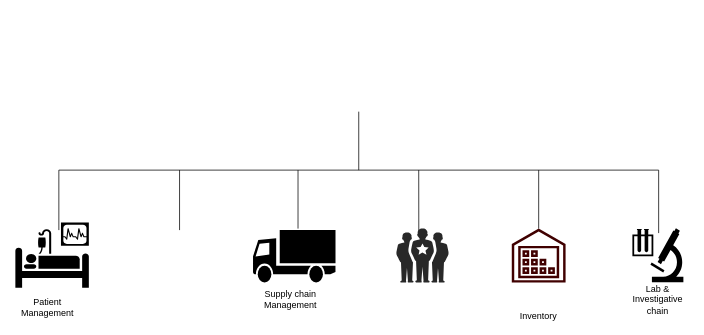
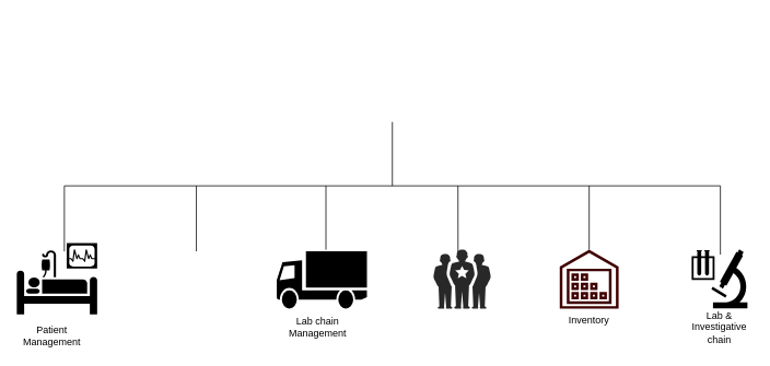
  <mxCell id="0" />
  <mxCell id="1" parent="0" />
  <mxCell id="2" value="" style="endArrow=none;html=1;rounded=0;" edge="1" parent="1"><mxGeometry width="50" height="50" relative="1" as="geometry"><mxPoint x="78" y="226" as="sourcePoint" /><mxPoint x="878" y="226" as="targetPoint" /></mxGeometry></mxCell>
  <mxCell id="3" value="" style="endArrow=none;html=1;rounded=0;" edge="1" parent="1"><mxGeometry width="50" height="50" relative="1" as="geometry"><mxPoint x="78" y="226" as="sourcePoint" /><mxPoint x="78" y="306" as="targetPoint" /></mxGeometry></mxCell>
  <mxCell id="4" value="Patient Management" style="text;html=1;align=center;verticalAlign=middle;whiteSpace=wrap;rounded=0;" vertex="1" parent="1"><mxGeometry x="23" y="394" width="80" height="30" as="geometry" /></mxCell>
  <mxCell id="5" value="" style="endArrow=none;html=1;rounded=0;" edge="1" parent="1"><mxGeometry width="50" height="50" relative="1" as="geometry"><mxPoint x="239" y="306" as="sourcePoint" /><mxPoint x="239" y="226" as="targetPoint" /></mxGeometry></mxCell>
  <mxCell id="6" value="" style="shape=image;html=1;verticalAlign=top;verticalLabelPosition=bottom;labelBackgroundColor=#ffffff;imageAspect=0;aspect=fixed;image=https://cdn4.iconfinder.com/data/icons/aiga-symbol-signs/441/aiga_cashier-128.png" vertex="1" parent="1"><mxGeometry x="199" y="304" width="80" height="80" as="geometry" /></mxCell>
  <mxCell id="7" value="" style="endArrow=none;html=1;rounded=0;" edge="1" parent="1"><mxGeometry width="50" height="50" relative="1" as="geometry"><mxPoint x="397" y="226" as="sourcePoint" /><mxPoint x="397" y="304" as="targetPoint" /></mxGeometry></mxCell>
  <mxCell id="8" value="" style="shape=mxgraph.signs.transportation.truck_1;html=1;pointerEvents=1;fillColor=#000000;strokeColor=none;verticalLabelPosition=bottom;verticalAlign=top;align=center;" vertex="1" parent="1"><mxGeometry x="337" y="306" width="110" height="70" as="geometry" /></mxCell>
- <mxCell id="9" value="Supply chain Management" style="text;html=1;align=center;verticalAlign=middle;whiteSpace=wrap;rounded=0;" vertex="1" parent="1"><mxGeometry x="346.5" y="384" width="80" height="30" as="geometry" /></mxCell>
+ <mxCell id="9" value="Lab chain Management" style="text;html=1;align=center;verticalAlign=middle;whiteSpace=wrap;rounded=0;" vertex="1" parent="1"><mxGeometry x="346.5" y="384" width="80" height="30" as="geometry" /></mxCell>
  <mxCell id="10" value="" style="endArrow=none;html=1;rounded=0;exitX=0.43;exitY=0.16;exitDx=0;exitDy=0;exitPerimeter=0;" edge="1" parent="1" source="12"><mxGeometry width="50" height="50" relative="1" as="geometry"><mxPoint x="558" y="294" as="sourcePoint" /><mxPoint x="558" y="226" as="targetPoint" /></mxGeometry></mxCell>
  <mxCell id="11" value="" style="shape=mxgraph.signs.healthcare.intensive_care;html=1;pointerEvents=1;fillColor=#000000;strokeColor=none;verticalLabelPosition=bottom;verticalAlign=top;align=center;" vertex="1" parent="1"><mxGeometry x="20" y="296" width="98" height="87" as="geometry" /></mxCell>
  <mxCell id="12" value="" style="verticalLabelPosition=bottom;sketch=0;html=1;fillColor=#282828;strokeColor=none;verticalAlign=top;pointerEvents=1;align=center;shape=mxgraph.cisco_safe.people_places_things_icons.icon1;" vertex="1" parent="1"><mxGeometry x="528" y="304" width="70" height="72" as="geometry" /></mxCell>
  <mxCell id="13" value="" style="endArrow=none;html=1;rounded=0;" edge="1" parent="1"><mxGeometry width="50" height="50" relative="1" as="geometry"><mxPoint x="718" y="226" as="sourcePoint" /><mxPoint x="718" y="304" as="targetPoint" /></mxGeometry></mxCell>
  <mxCell id="14" value="" style="sketch=0;outlineConnect=0;fontColor=#232F3E;gradientColor=none;fillColor=#400000;strokeColor=none;dashed=0;verticalLabelPosition=bottom;verticalAlign=top;align=center;html=1;fontSize=12;fontStyle=0;aspect=fixed;pointerEvents=1;shape=mxgraph.aws4.inventory;" vertex="1" parent="1"><mxGeometry x="682" y="304" width="72" height="72" as="geometry" /></mxCell>
- <mxCell id="15" value="Inventory" style="text;html=1;align=center;verticalAlign=middle;whiteSpace=wrap;rounded=0;" vertex="1" parent="1"><mxGeometry x="678" y="406" width="80" height="30" as="geometry" /></mxCell>
+ <mxCell id="15" value="Inventory" style="text;html=1;align=center;verticalAlign=middle;whiteSpace=wrap;rounded=0;" vertex="1" parent="1"><mxGeometry x="678" y="376" width="80" height="30" as="geometry" /></mxCell>
  <mxCell id="16" value="" style="shape=mxgraph.signs.science.laboratory;html=1;pointerEvents=1;fillColor=#000000;strokeColor=none;verticalLabelPosition=bottom;verticalAlign=top;align=center;" vertex="1" parent="1"><mxGeometry x="843" y="303.5" width="68" height="72" as="geometry" /></mxCell>
  <mxCell id="17" value="" style="endArrow=none;html=1;rounded=0;exitX=0.515;exitY=0.09;exitDx=0;exitDy=0;exitPerimeter=0;" edge="1" parent="1" source="16"><mxGeometry width="50" height="50" relative="1" as="geometry"><mxPoint x="478" y="326" as="sourcePoint" /><mxPoint x="878" y="226" as="targetPoint" /></mxGeometry></mxCell>
  <mxCell id="18" value="Lab &amp;amp; Investigative chain" style="text;html=1;align=center;verticalAlign=middle;whiteSpace=wrap;rounded=0;" vertex="1" parent="1"><mxGeometry x="837" y="384" width="80" height="30" as="geometry" /></mxCell>
  <mxCell id="19" value="" style="endArrow=none;html=1;rounded=0;" edge="1" parent="1" target="20"><mxGeometry width="50" height="50" relative="1" as="geometry"><mxPoint x="478" y="226" as="sourcePoint" /><mxPoint x="478" y="136" as="targetPoint" /></mxGeometry></mxCell>
  <mxCell id="20" value="" style="shape=image;html=1;verticalAlign=top;verticalLabelPosition=bottom;labelBackgroundColor=#ffffff;imageAspect=0;aspect=fixed;image=https://cdn0.iconfinder.com/data/icons/medic-outline/32/Hospital-128.png" vertex="1" parent="1"><mxGeometry x="414" y="20" width="128" height="128" as="geometry" /></mxCell>
